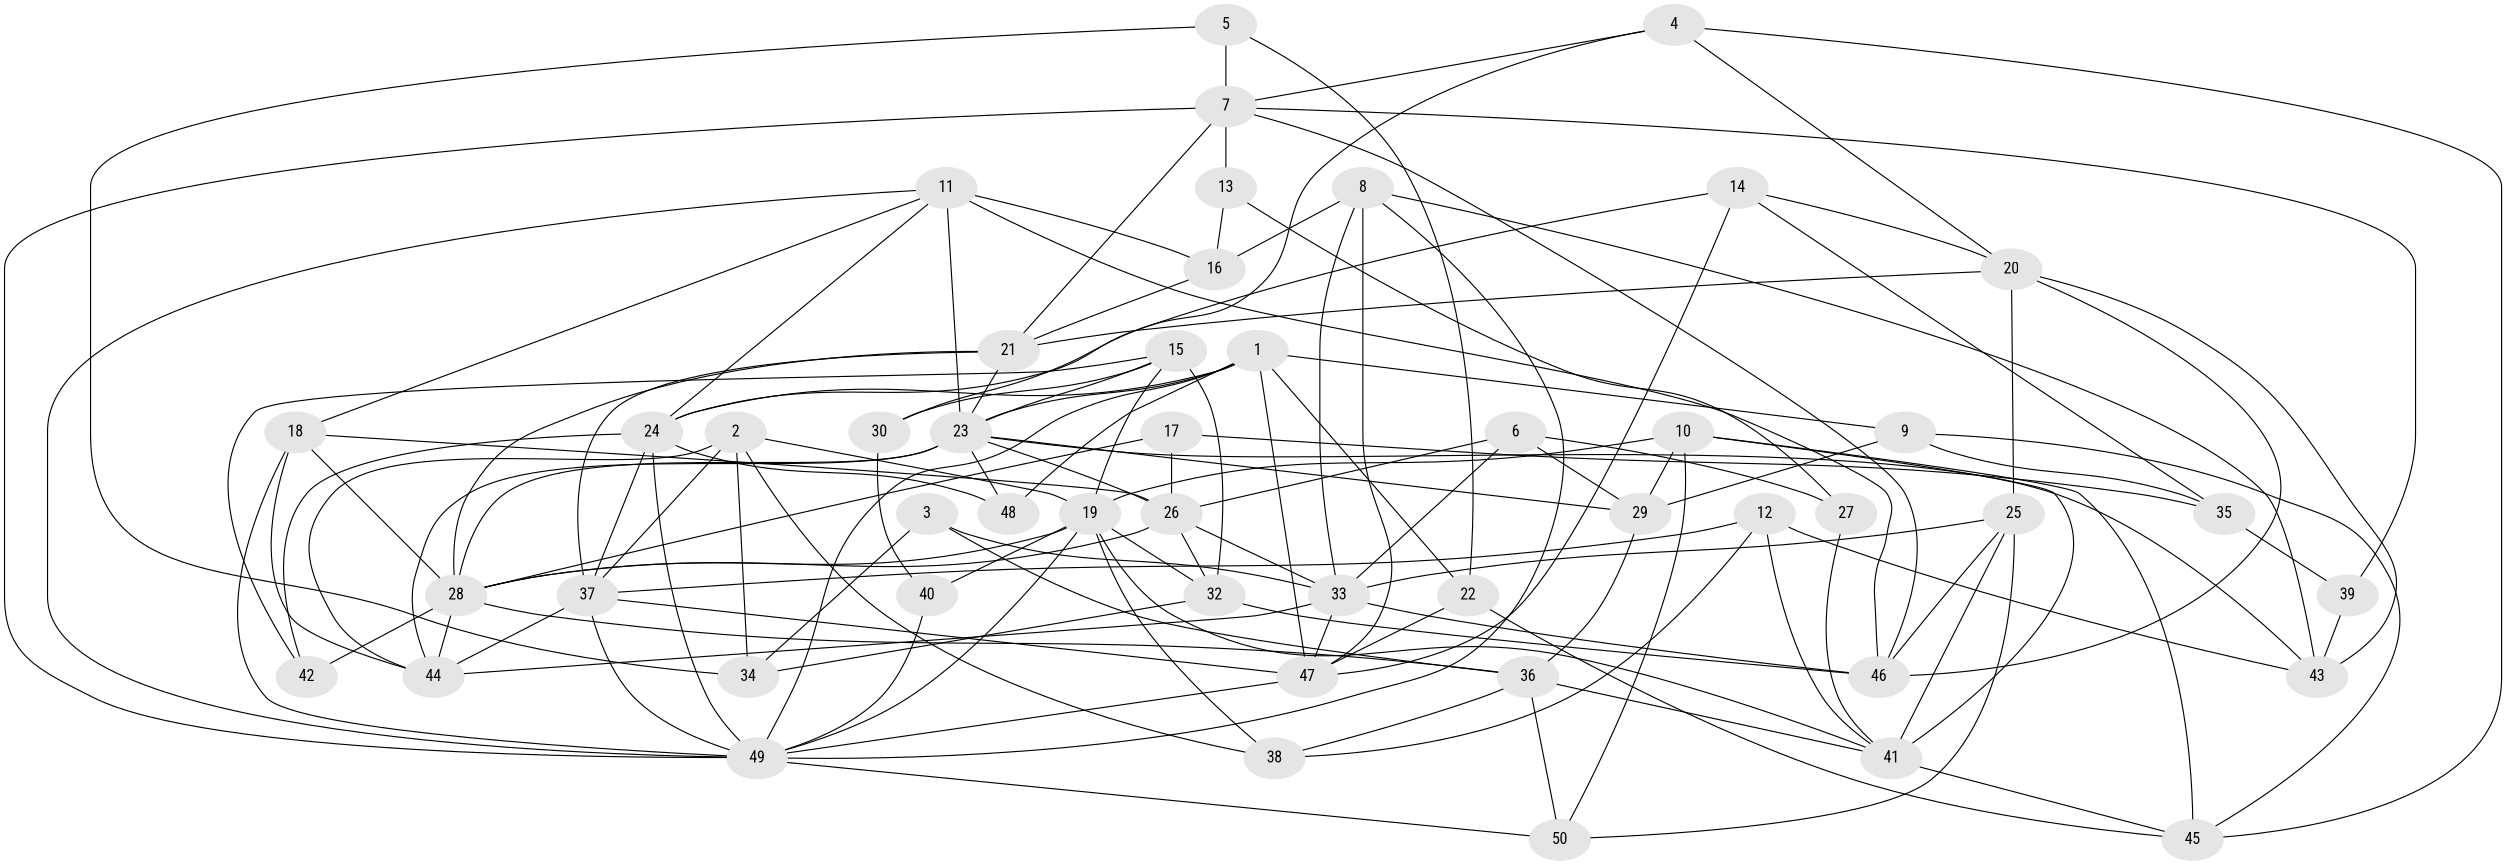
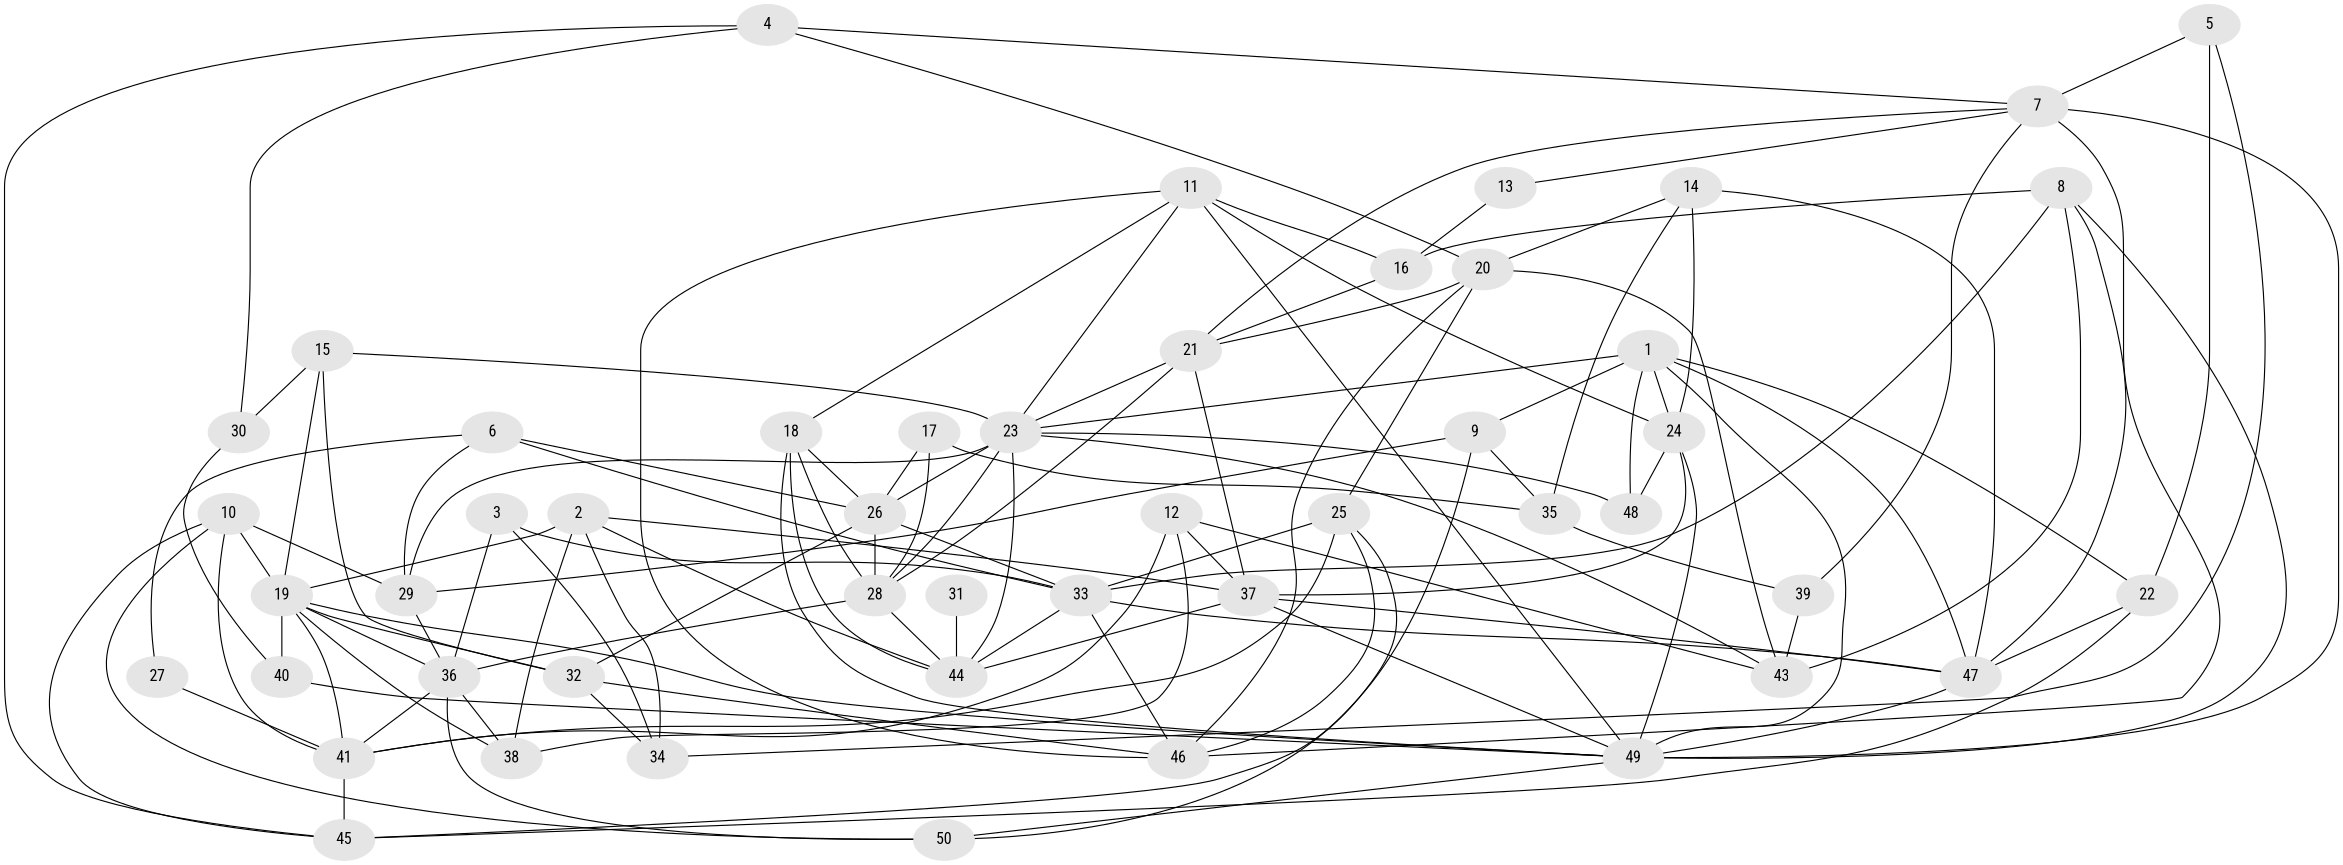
  graph {
    fontname="Roboto Condensed"
    node [color=gray90 fontname="Roboto Condensed" style=filled]
    edge [fontname="Roboto Condensed" weight=1.0]
    1
    9
    22
    23
    24
    47
    48
    49
    45
    29
    35
    44
    26
    43
    28
    37
-   42
    50
    2
    19
    34
    38
    36
    41
    32
    40
    3
    33
    46
    4
    7
    20
    30
    13
    21
    39
    25
    5
    6
    27
    16
    8
    10
    11
    18
    12
    14
    15
    17
+   31
    1 -- 9
    1 -- 22
    1 -- 23
    1 -- 24
    1 -- 47
    1 -- 48 [weight=2.0]
    1 -- 49
    9 -- 45
    9 -- 29
    9 -- 35
    22 -- 47
    22 -- 45
    23 -- 48
    23 -- 29
    23 -- 44
    23 -- 26
    23 -- 43
    23 -- 28
    24 -- 48
    24 -- 49 [weight=2.0]
    24 -- 37
-   24 -- 42
    47 -- 49
    49 -- 50
    29 -- 36 [weight=2.0]
    35 -- 39 [weight=2.0]
    26 -- 28
    26 -- 32
    26 -- 33
    28 -- 44
-   28 -- 42 [weight=2.0]
    28 -- 36
    37 -- 47 [weight=2.0]
    37 -- 49
    37 -- 44 [weight=2.0]
    2 -- 44
    2 -- 37
    2 -- 19
    2 -- 34
    2 -- 38
    19 -- 49
    19 -- 38
-   19 -- 28
+   19 -- 36
    19 -- 41
    19 -- 32
    19 -- 40
    36 -- 50
    36 -- 38
    36 -- 41
    41 -- 45 [weight=2.0]
    32 -- 34
    32 -- 46
    40 -- 49 [weight=2.0]
    3 -- 34
    3 -- 36
    3 -- 33
    33 -- 47
    33 -- 44
    33 -- 46
    4 -- 45
    4 -- 7
    4 -- 20
    4 -- 30
    7 -- 49 [weight=2.0]
    7 -- 46
    7 -- 13
    7 -- 21
    7 -- 39
    20 -- 43
    20 -- 46
    20 -- 21 [weight=2.0]
    20 -- 25 [weight=2.0]
    30 -- 40
-   13 -- 27
    13 -- 16
    21 -- 23
    21 -- 28
    21 -- 37
    39 -- 43 [weight=2.0]
    25 -- 50
    25 -- 41
    25 -- 33
    25 -- 46
    5 -- 22
    5 -- 34
    5 -- 7
    6 -- 29
    6 -- 26
    6 -- 33
    6 -- 27
    27 -- 41
    16 -- 21
    8 -- 47
    8 -- 49
    8 -- 43
    8 -- 33
    8 -- 16
    10 -- 45 [weight=2.0]
    10 -- 29
    10 -- 50
    10 -- 19
    10 -- 41
    11 -- 23
    11 -- 24
    11 -- 49
    11 -- 46
    11 -- 16 [weight=2.0]
    11 -- 18
    18 -- 49
    18 -- 44 [weight=2.0]
    18 -- 26
    18 -- 28
    12 -- 43
    12 -- 37
    12 -- 38
    12 -- 41
    14 -- 24
    14 -- 47
    14 -- 35
    14 -- 20
    15 -- 23
-   15 -- 42
    15 -- 19
    15 -- 32
    15 -- 30
    17 -- 35
    17 -- 26
    17 -- 28
+   31 -- 44 [weight=3.0]
  }
